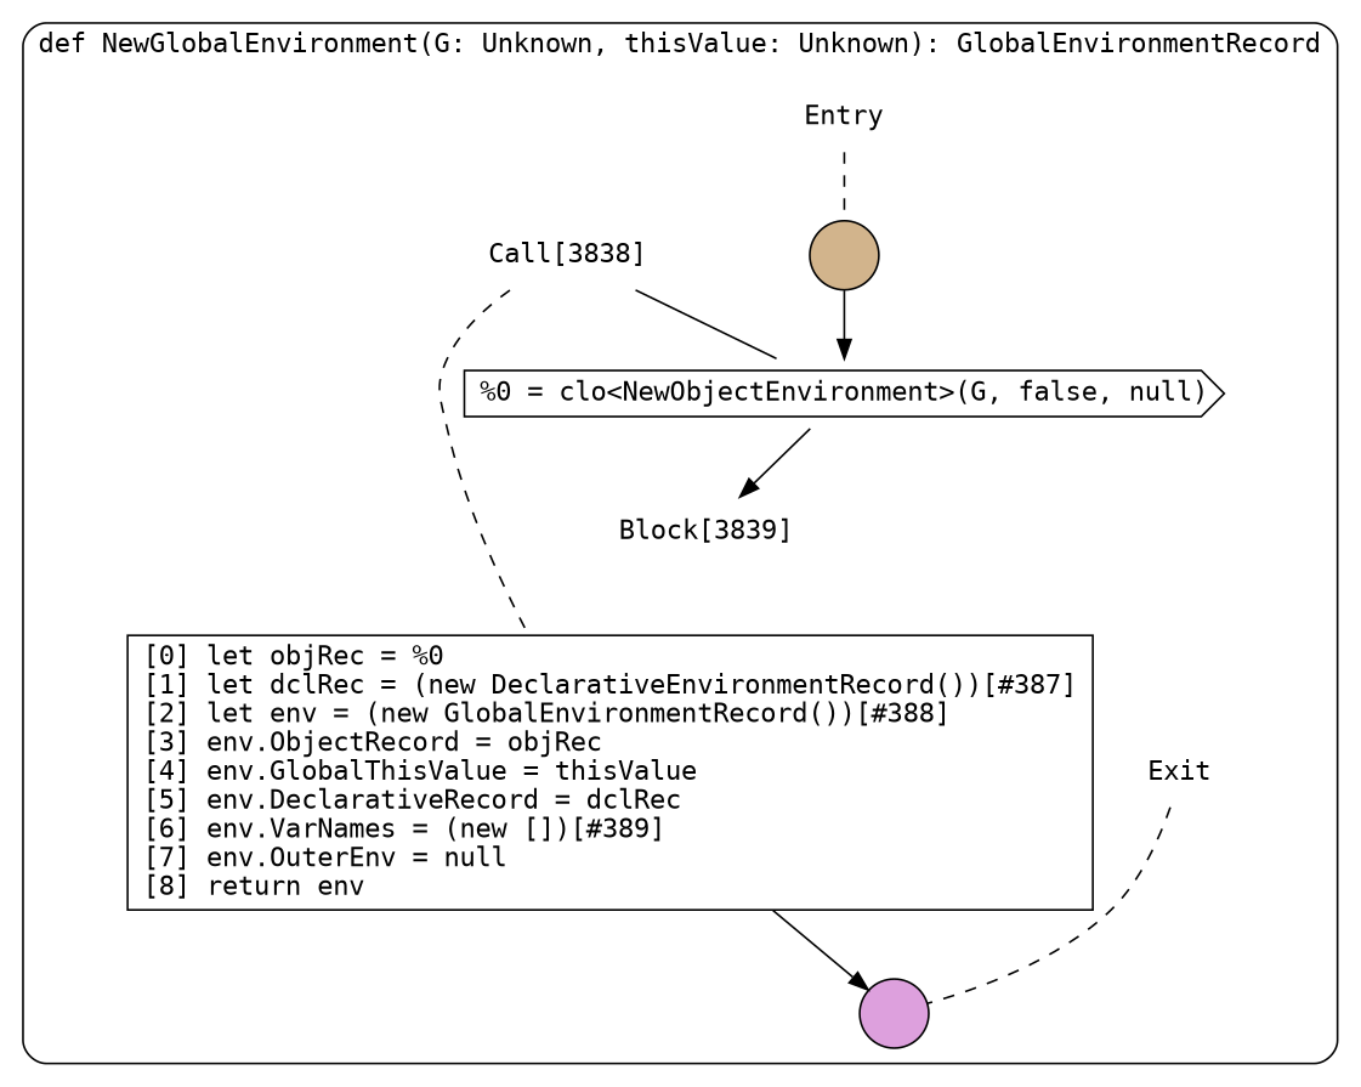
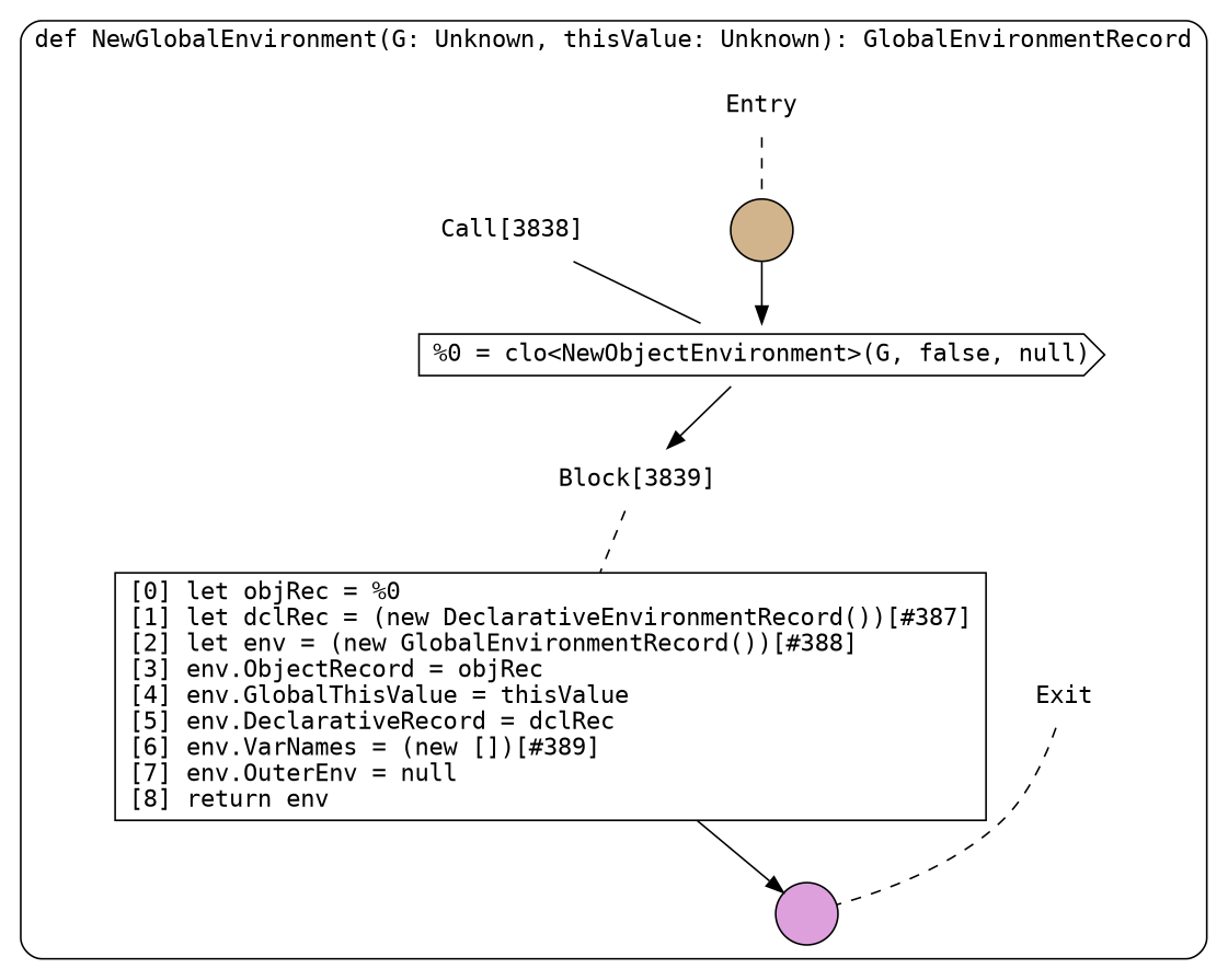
  digraph {
    fontname=Consolas
    node [fontname=Consolas shape=none]
    edge [arrowhead=none color=black fontname=Consolas]
    n1 [label=<<font color="black">Entry</font>>]
    n2 [color=black fillcolor=tan label=" " shape=circle style=filled]
    n3 [color=black fillcolor=white label=<<font color="black">%0 = clo&lt;NewObjectEnvironment&gt;(G, false, null)</font>> shape=cds style=filled]
    n4 [color=black fillcolor=white label=<<font color="black">[0] let objRec = %0<BR ALIGN="LEFT"/>[1] let dclRec = (new DeclarativeEnvironmentRecord())[#387]<BR ALIGN="LEFT"/>[2] let env = (new GlobalEnvironmentRecord())[#388]<BR ALIGN="LEFT"/>[3] env.ObjectRecord = objRec<BR ALIGN="LEFT"/>[4] env.GlobalThisValue = thisValue<BR ALIGN="LEFT"/>[5] env.DeclarativeRecord = dclRec<BR ALIGN="LEFT"/>[6] env.VarNames = (new [])[#389]<BR ALIGN="LEFT"/>[7] env.OuterEnv = null<BR ALIGN="LEFT"/>[8] return env<BR ALIGN="LEFT"/></font>> shape=box style=filled]
    n5 [label=<<font color="black">Exit</font>>]
    n6 [color=black fillcolor=plum label=" " shape=circle style=filled]
    n7 [label=<<font color="black">Call[3838]</font>>]
    n8 [label=<<font color="black">Block[3839]</font>>]
    subgraph cluster_1 {
      label="def NewGlobalEnvironment(G: Unknown, thisValue: Unknown): GlobalEnvironmentRecord"
      style=rounded
      n1
      n2
      n3
      n4
      n5
      n6
      n7
      n8
    }
    n1 -> n2 [style=dashed]
    n2 -> n3 [arrowhead=""]
    n3 -> n8 [arrowhead=""]
    n4 -> n6 [arrowhead=""]
    n5 -> n6 [style=dashed]
    n7 -> n3 [style=solid]
-   n7 -> n4 [style=dashed]
+   n8 -> n4 [style=dashed]
  }
